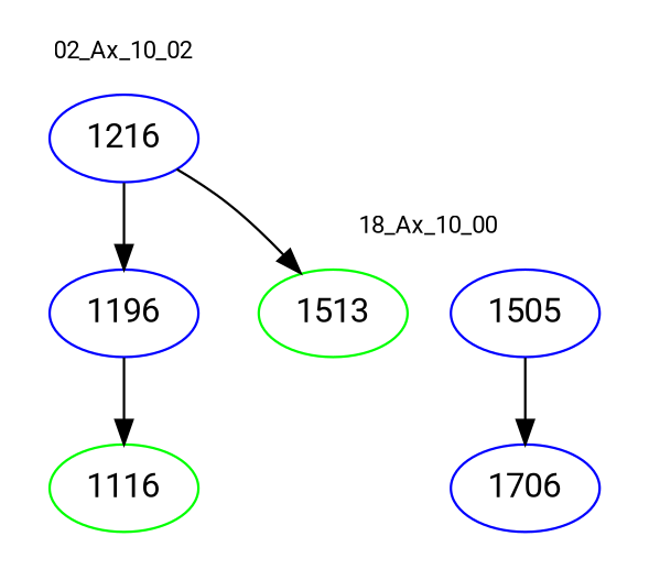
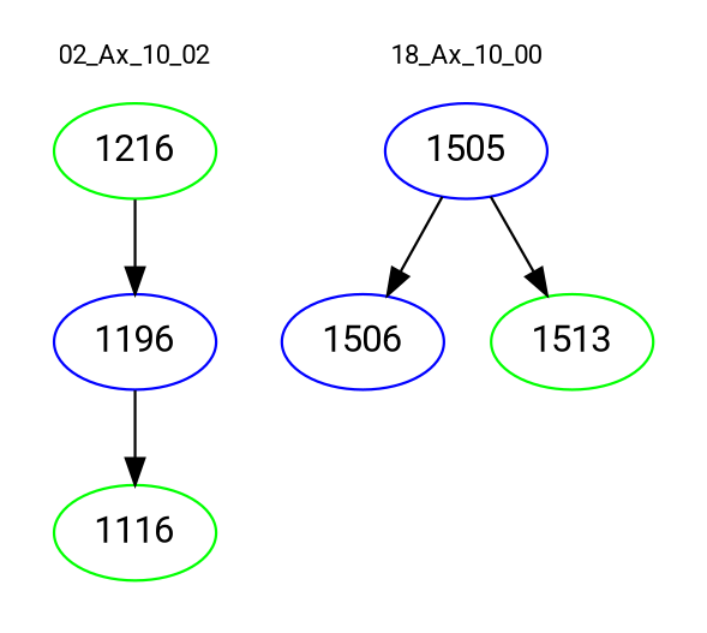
  digraph {
    fontname=Roboto
    node [color=blue fontname=Roboto]
    edge [color=black fontname=Roboto]
    n1 [label=1196]
    n2 [color=green label=1116]
-   n3 [label=1216]
+   n3 [color=green label=1216]
    n4 [label=1505]
-   n5 [label=1706]
+   n5 [label=1506]
    n6 [color=green label=1513]
    subgraph cluster_1 {
      color=white
      fontsize=10
      label="02_Ax_10_02"
      n1
      n2
      n3
    }
    subgraph cluster_2 {
      color=white
      fontsize=10
      label="18_Ax_10_00"
      n4
      n5
      n6
    }
    n1 -> n2
    n3 -> n1
    n4 -> n5
-   n3 -> n6
+   n4 -> n6
  }
